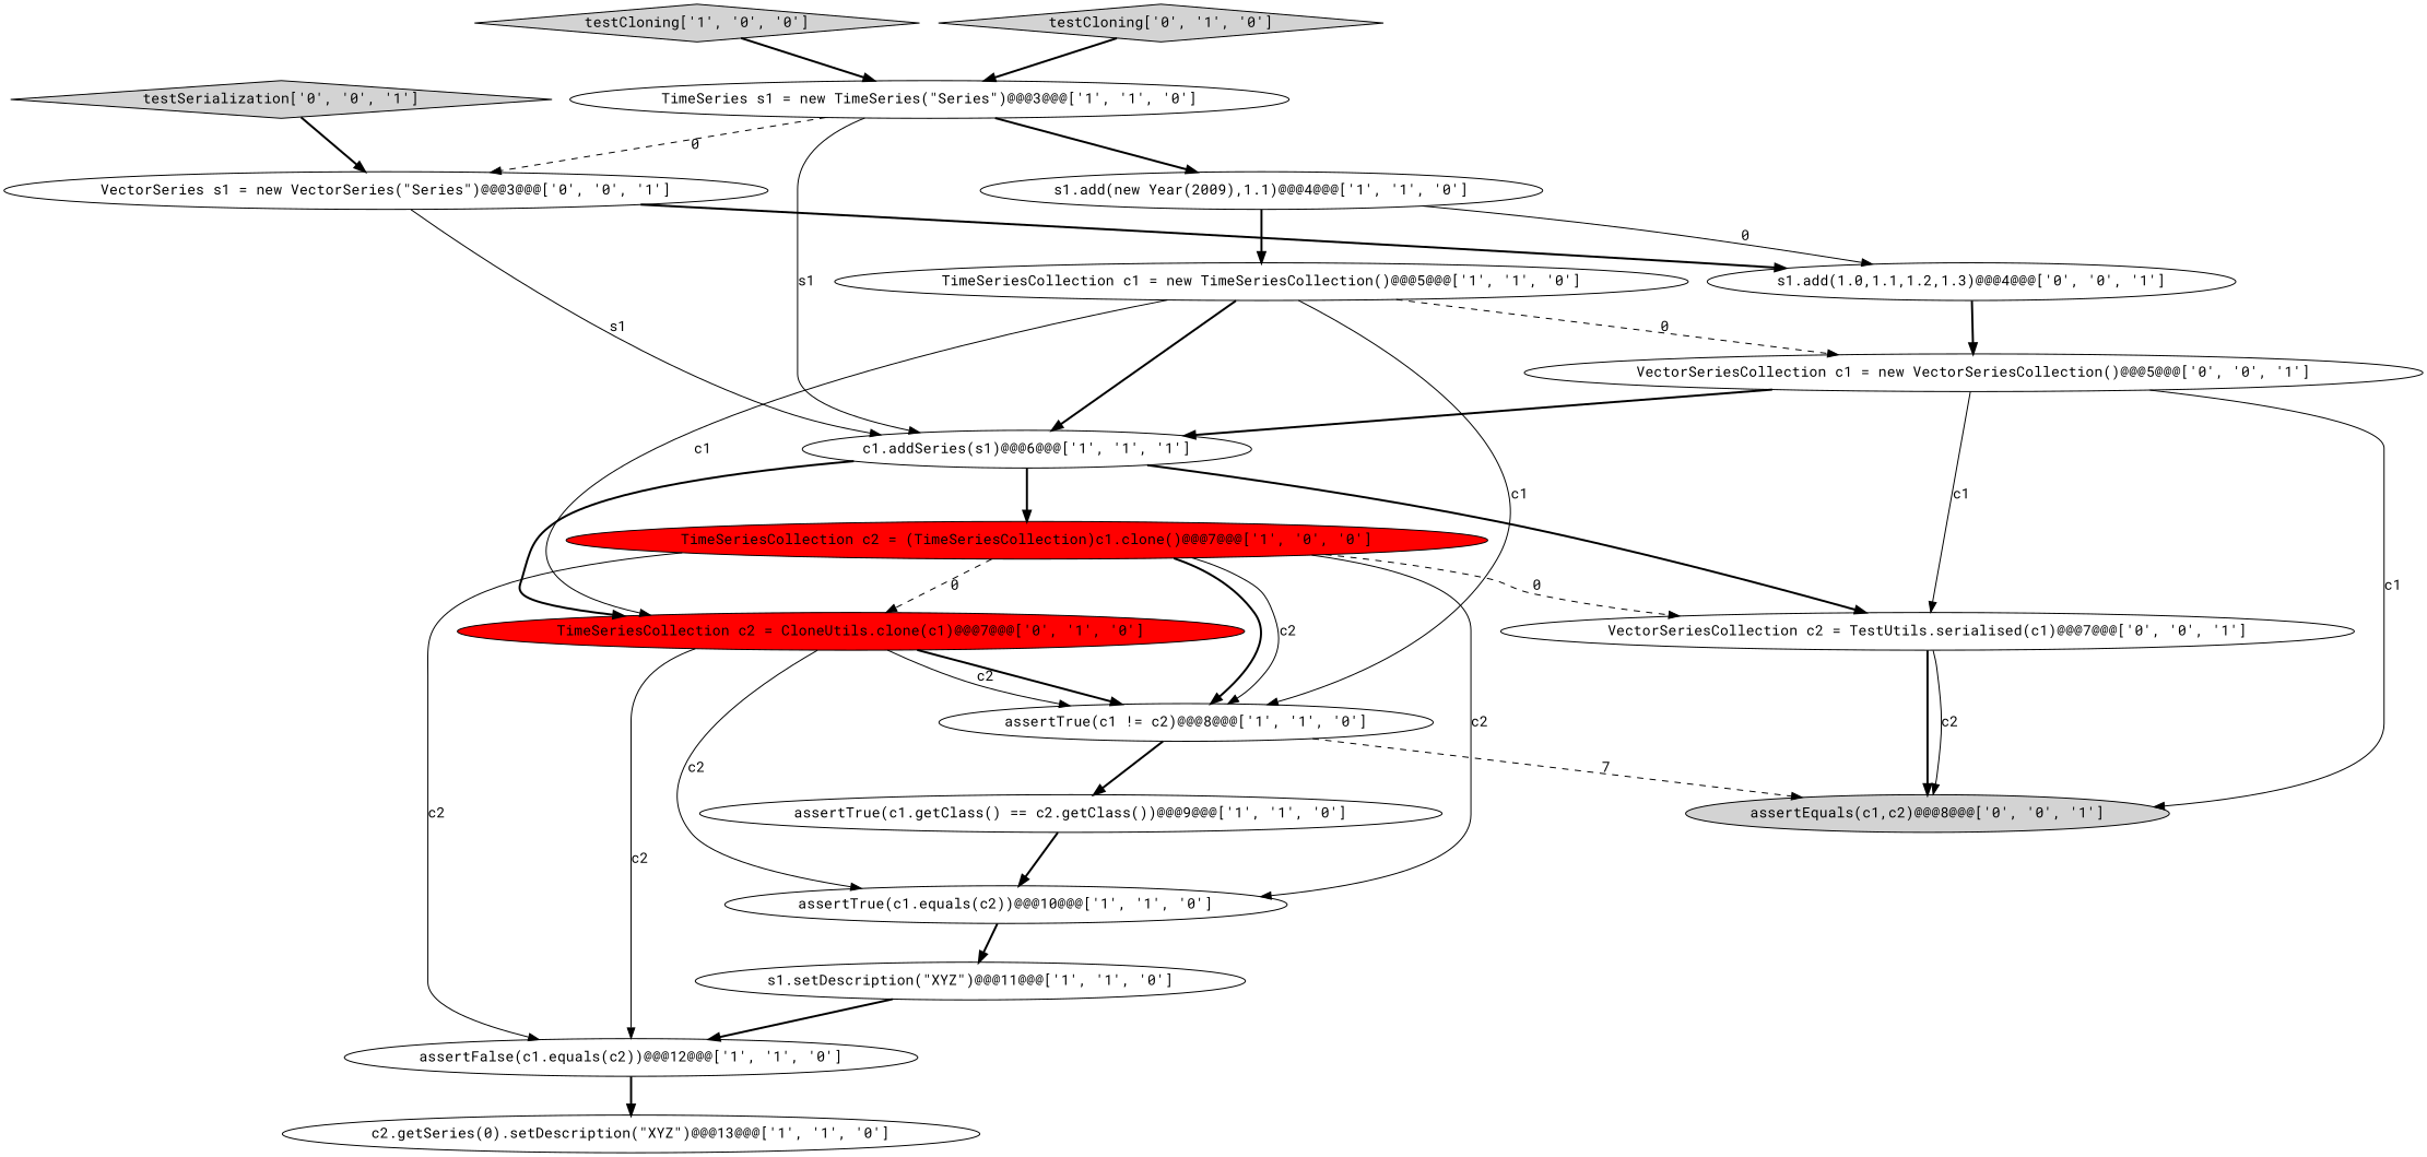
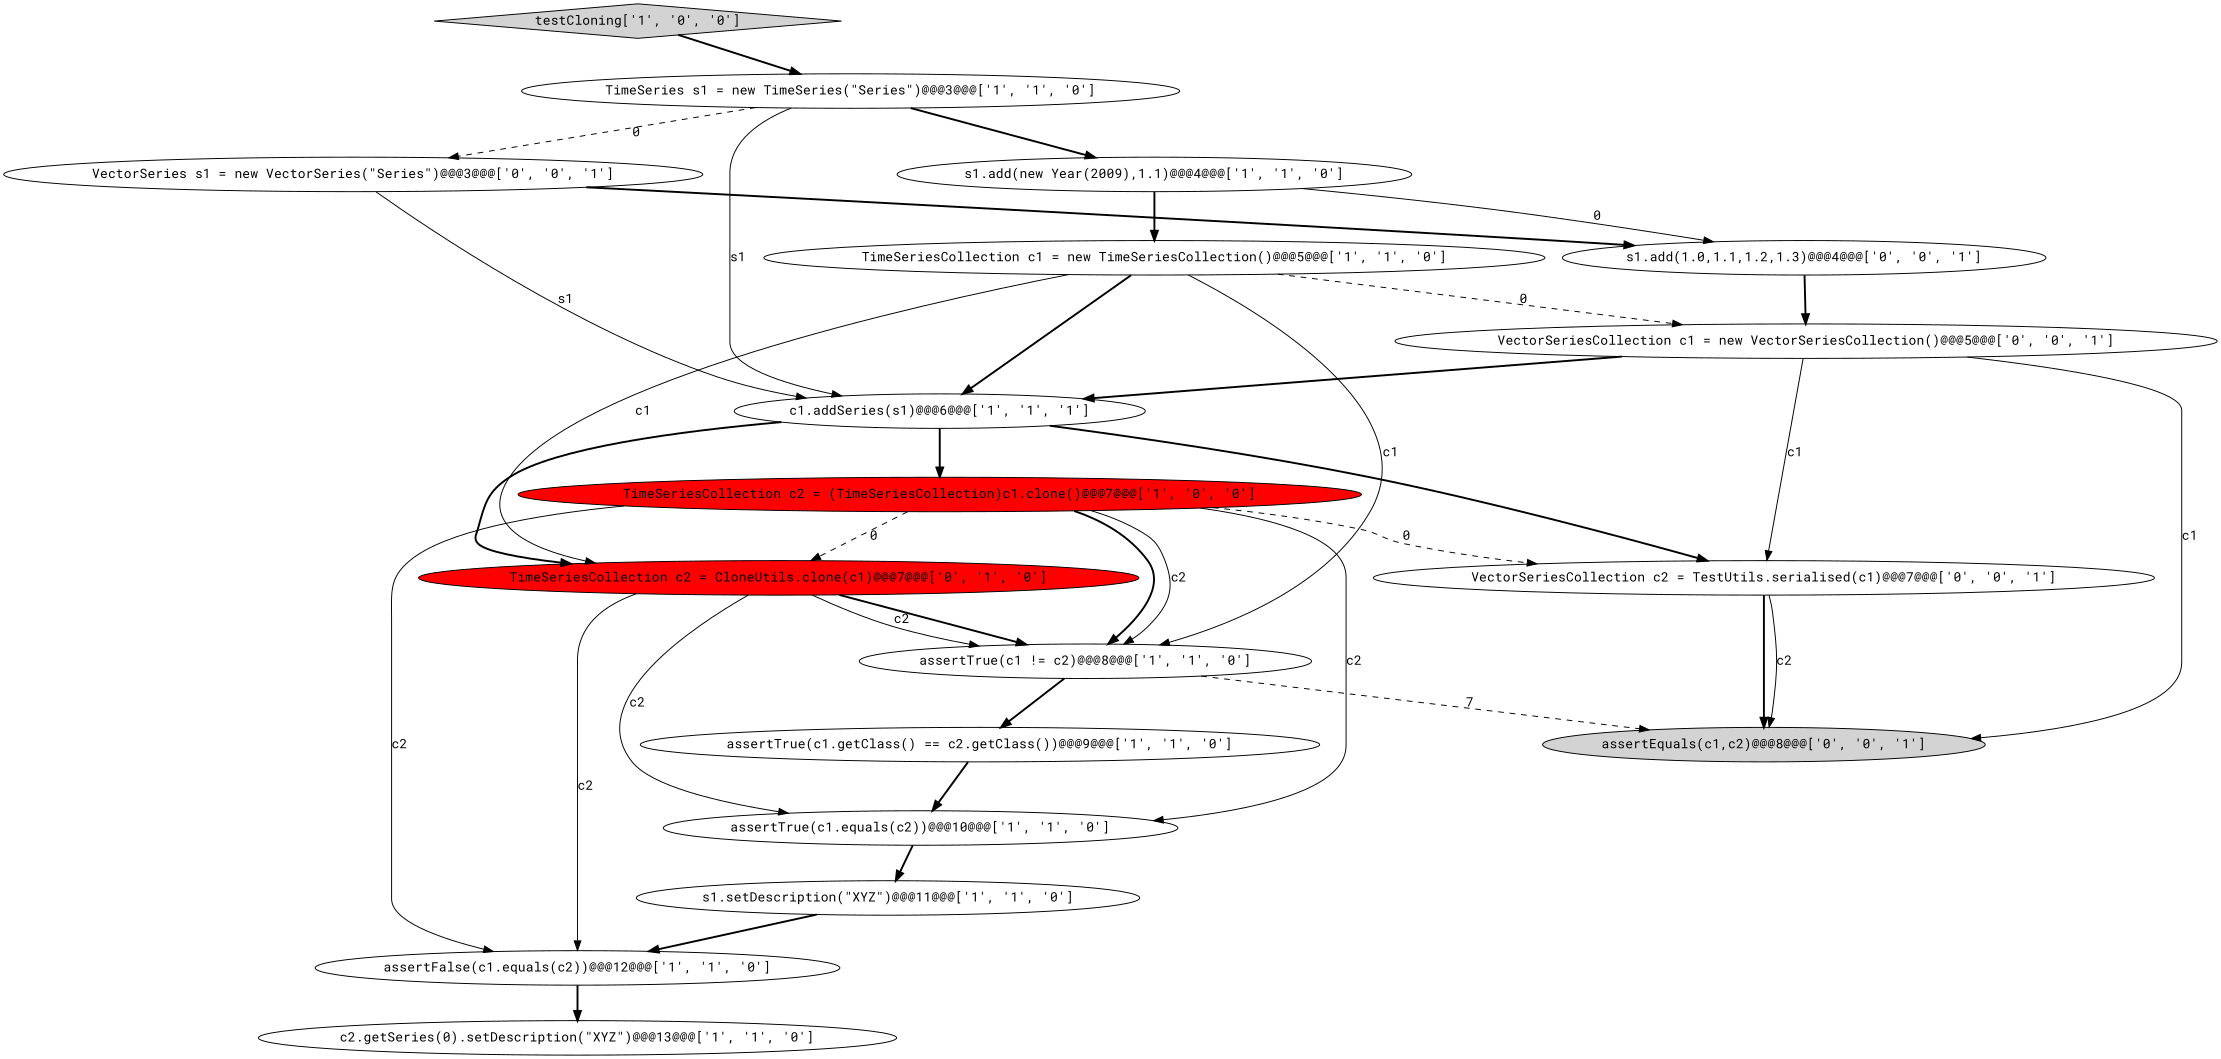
  digraph {
    fontname="Roboto Mono"
    node [fillcolor=white fontname="Roboto Mono" shape=ellipse style=filled]
    edge [fontname="Roboto Mono" style=bold]
    n1 [label="s1.add(1.0,1.1,1.2,1.3)@@@4@@@['0', '0', '1']"]
    n2 [label="VectorSeriesCollection c1 = new VectorSeriesCollection()@@@5@@@['0', '0', '1']"]
    n3 [label="c1.addSeries(s1)@@@6@@@['1', '1', '1']"]
    n4 [label="VectorSeriesCollection c2 = TestUtils.serialised(c1)@@@7@@@['0', '0', '1']"]
    n5 [fillcolor=lightgray label="assertEquals(c1,c2)@@@8@@@['0', '0', '1']"]
    n6 [label="VectorSeries s1 = new VectorSeries(\"Series\")@@@3@@@['0', '0', '1']"]
    n7 [fillcolor=red label="TimeSeriesCollection c2 = CloneUtils.clone(c1)@@@7@@@['0', '1', '0']"]
    n8 [fillcolor=red label="TimeSeriesCollection c2 = (TimeSeriesCollection)c1.clone()@@@7@@@['1', '0', '0']"]
    n9 [label="TimeSeriesCollection c1 = new TimeSeriesCollection()@@@5@@@['1', '1', '0']"]
    n10 [label="assertTrue(c1 != c2)@@@8@@@['1', '1', '0']"]
    n11 [label="assertTrue(c1.getClass() == c2.getClass())@@@9@@@['1', '1', '0']"]
    n12 [label="assertTrue(c1.equals(c2))@@@10@@@['1', '1', '0']"]
    n13 [label="assertFalse(c1.equals(c2))@@@12@@@['1', '1', '0']"]
    n14 [label="s1.setDescription(\"XYZ\")@@@11@@@['1', '1', '0']"]
    n15 [label="TimeSeries s1 = new TimeSeries(\"Series\")@@@3@@@['1', '1', '0']"]
    n16 [label="s1.add(new Year(2009),1.1)@@@4@@@['1', '1', '0']"]
    n17 [label="c2.getSeries(0).setDescription(\"XYZ\")@@@13@@@['1', '1', '0']"]
-   n18 [fillcolor=lightgray label="testSerialization['0', '0', '1']" shape=diamond]
    n19 [fillcolor=lightgray label="testCloning['1', '0', '0']" shape=diamond]
-   n20 [fillcolor=lightgray label="testCloning['0', '1', '0']" shape=diamond]
    n1 -> n2
    n2 -> n3
    n2 -> n4 [label=c1 style=solid]
    n2 -> n5 [label=c1 style=solid]
    n3 -> n4
    n3 -> n7
    n3 -> n8
    n4 -> n5
    n4 -> n5 [label=c2 style=solid]
    n6 -> n1
    n6 -> n3 [label=s1 style=solid]
    n7 -> n10
    n7 -> n10 [label=c2 style=solid]
    n7 -> n12 [label=c2 style=solid]
    n7 -> n13 [label=c2 style=solid]
    n8 -> n4 [label=0 style=dashed]
    n8 -> n7 [label=0 style=dashed]
    n8 -> n10
    n8 -> n10 [label=c2 style=solid]
    n8 -> n12 [label=c2 style=solid]
    n8 -> n13 [label=c2 style=solid]
    n9 -> n2 [label=0 style=dashed]
    n9 -> n3
    n9 -> n7 [label=c1 style=solid]
    n9 -> n10 [label=c1 style=solid]
    n10 -> n5 [label=7 style=dashed]
    n10 -> n11
    n11 -> n12
    n12 -> n14
    n13 -> n17
    n14 -> n13
    n15 -> n3 [label=s1 style=solid]
    n15 -> n6 [label=0 style=dashed]
    n15 -> n16
    n16 -> n1 [label=0 style=solid]
    n16 -> n9
-   n18 -> n6
    n19 -> n15
-   n20 -> n15
  }
